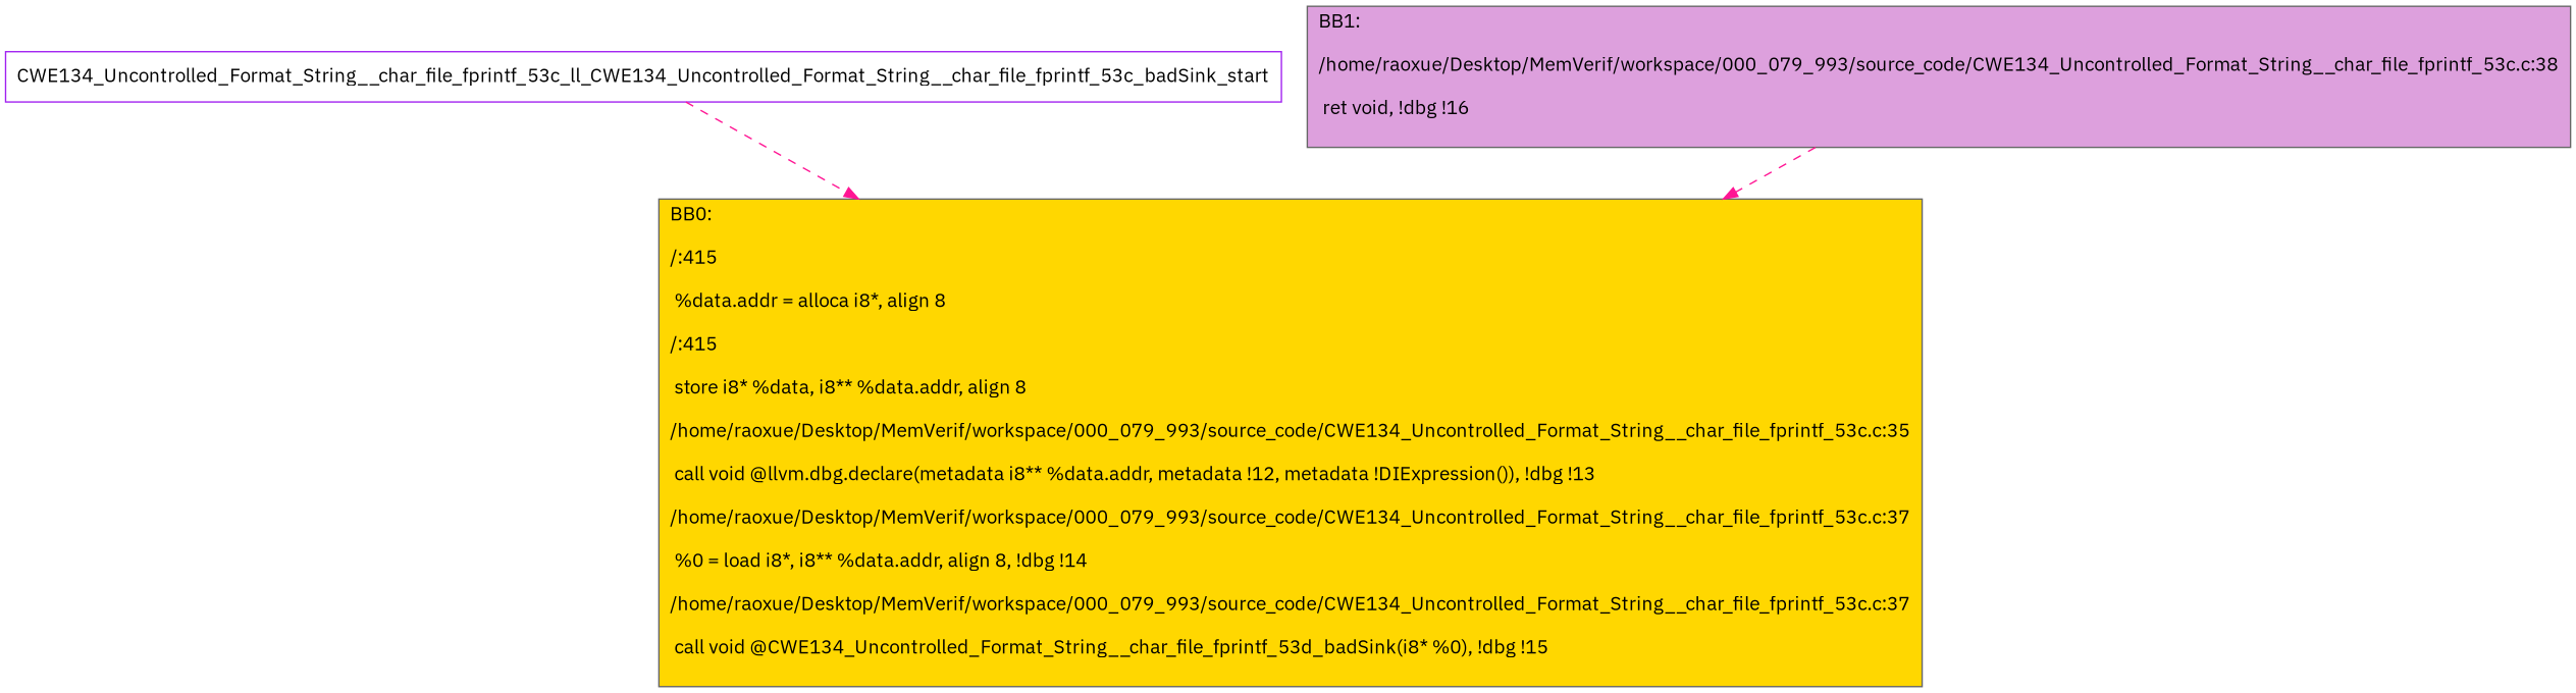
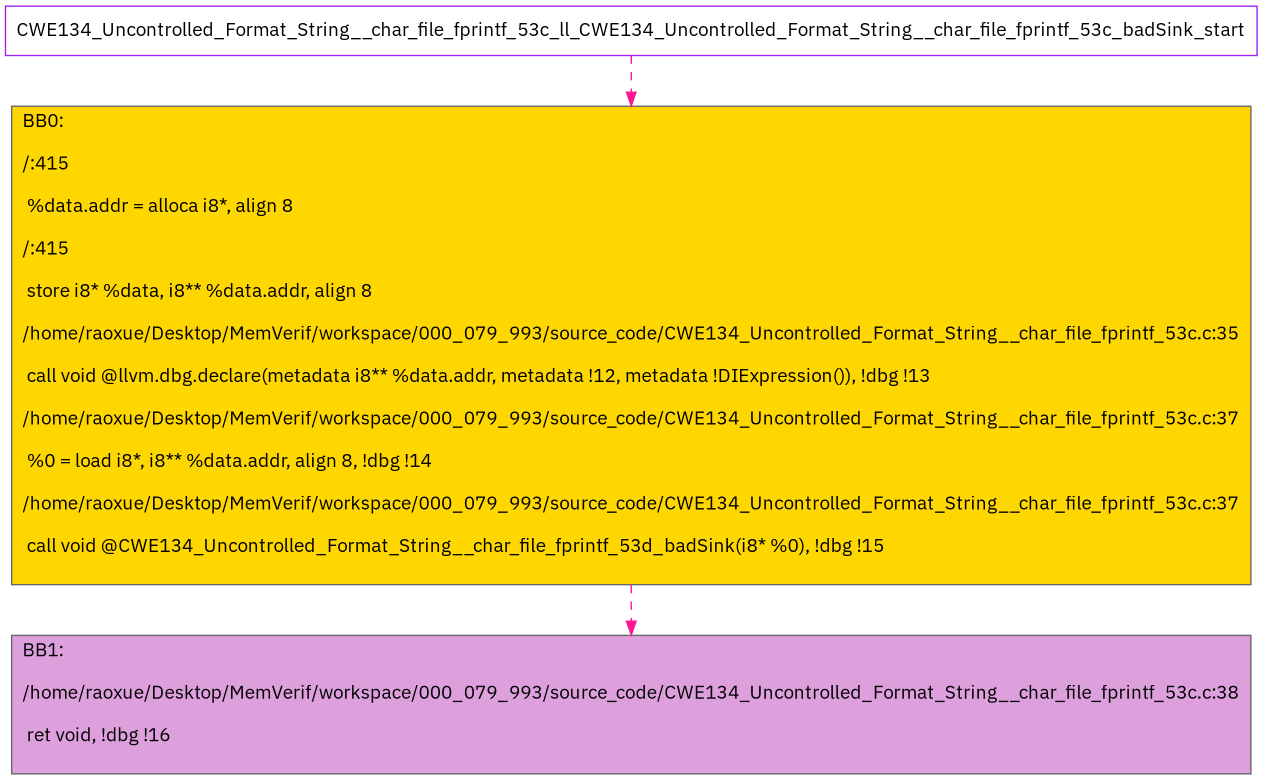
  digraph {
    fontname="IBM Plex Sans"
    node [shape=record style=filled color=gray40 fontname="IBM Plex Sans"]
    edge [color=deeppink style=dashed fontname="IBM Plex Sans"]
    n1 [label="{CWE134_Uncontrolled_Format_String__char_file_fprintf_53c_ll_CWE134_Uncontrolled_Format_String__char_file_fprintf_53c_badSink_start}" fillcolor=white color=purple]
    n2 [label="{BB0:\l\l/:415\l\n  %data.addr = alloca i8*, align 8\l\n/:415\l\n  store i8* %data, i8** %data.addr, align 8\l\n/home/raoxue/Desktop/MemVerif/workspace/000_079_993/source_code/CWE134_Uncontrolled_Format_String__char_file_fprintf_53c.c:35\l\n  call void @llvm.dbg.declare(metadata i8** %data.addr, metadata !12, metadata !DIExpression()), !dbg !13\l\n/home/raoxue/Desktop/MemVerif/workspace/000_079_993/source_code/CWE134_Uncontrolled_Format_String__char_file_fprintf_53c.c:37\l\n  %0 = load i8*, i8** %data.addr, align 8, !dbg !14\l\n/home/raoxue/Desktop/MemVerif/workspace/000_079_993/source_code/CWE134_Uncontrolled_Format_String__char_file_fprintf_53c.c:37\l\n  call void @CWE134_Uncontrolled_Format_String__char_file_fprintf_53d_badSink(i8* %0), !dbg !15\l\n}" fillcolor=gold]
    n3 [label="{BB1:\l\l/home/raoxue/Desktop/MemVerif/workspace/000_079_993/source_code/CWE134_Uncontrolled_Format_String__char_file_fprintf_53c.c:38\l\n  ret void, !dbg !16\l\n}" fillcolor=plum]
    n1 -> n2
-   n3 -> n2
+   n2 -> n3
  }
